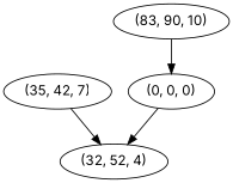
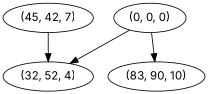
  digraph {
    fontname=Inter
    node [fontname=Inter]
    edge [fontname=Inter]
    "(0, 0, 0)"
    "(32, 52, 4)"
    "(83, 90, 10)"
-   "(35, 42, 7)"
+   "(35, 42, 7)" [label="(45, 42, 7)"]
    "(0, 0, 0)" -> "(32, 52, 4)"
-   "(83, 90, 10)" -> "(0, 0, 0)"
+   "(0, 0, 0)" -> "(83, 90, 10)"
    "(35, 42, 7)" -> "(32, 52, 4)"
  }
